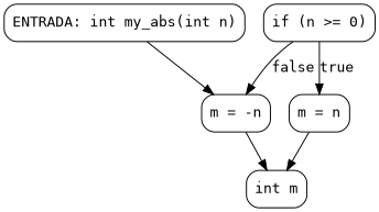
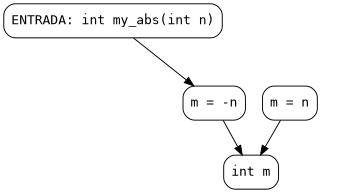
  digraph {
    fontname="DejaVu Sans Mono"
    node [fontname="DejaVu Sans Mono" shape=box style=rounded]
    edge [fontname="DejaVu Sans Mono"]
    n1 [label="ENTRADA: int my_abs(int n)"]
    n2 [label="m = -n"]
-   n3 [label="if (n >= 0)"]
    n4 [label="m = n"]
    n5 [label="int m"]
    n1 -> n2
    n2 -> n5
-   n3 -> n2 [label=false]
-   n3 -> n4 [label=true]
    n4 -> n5
  }
